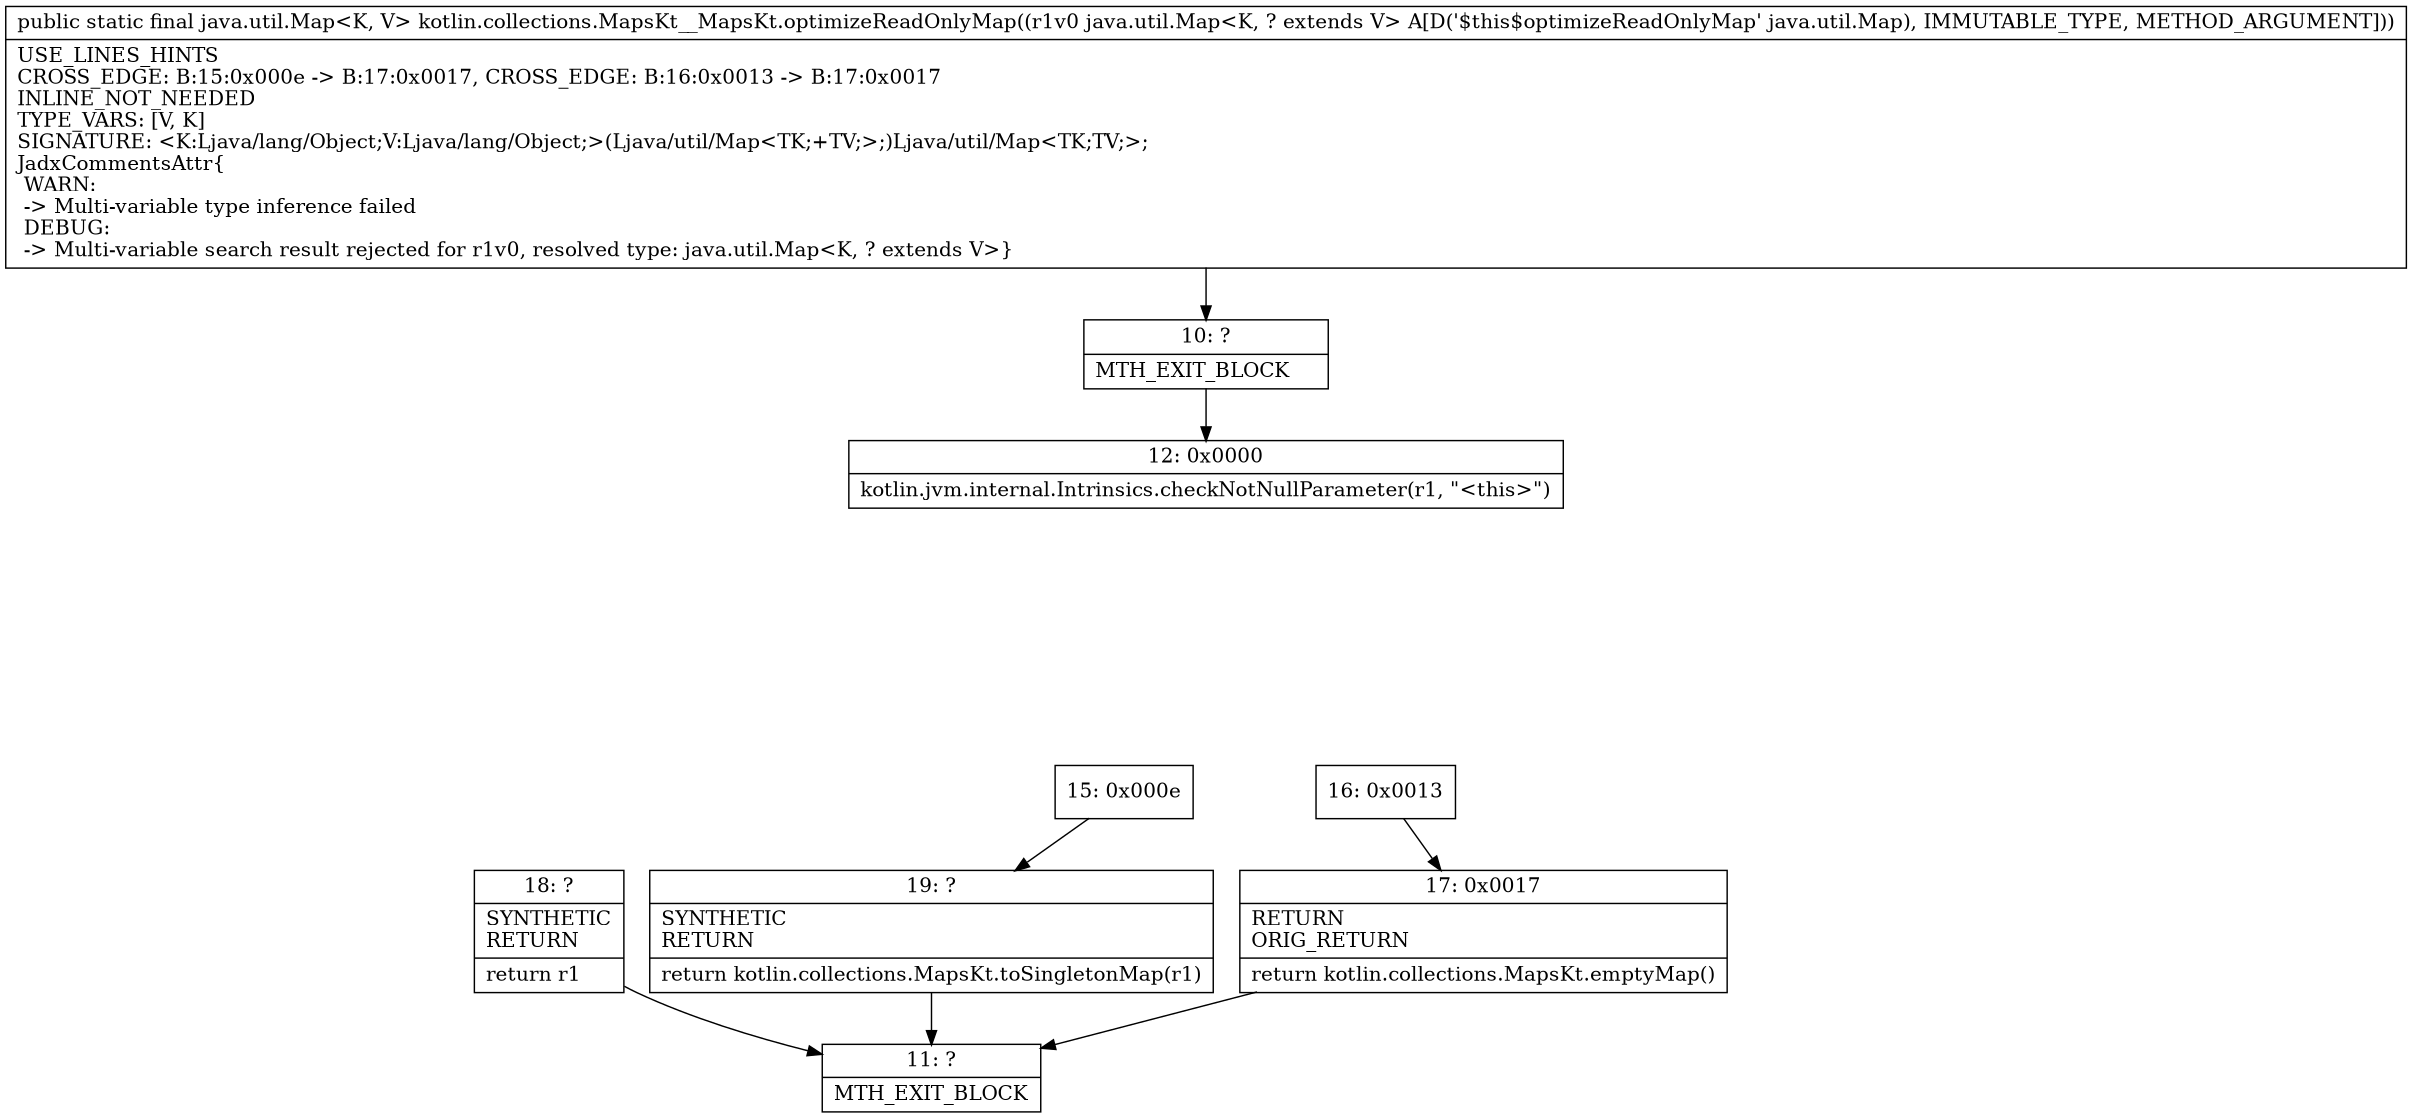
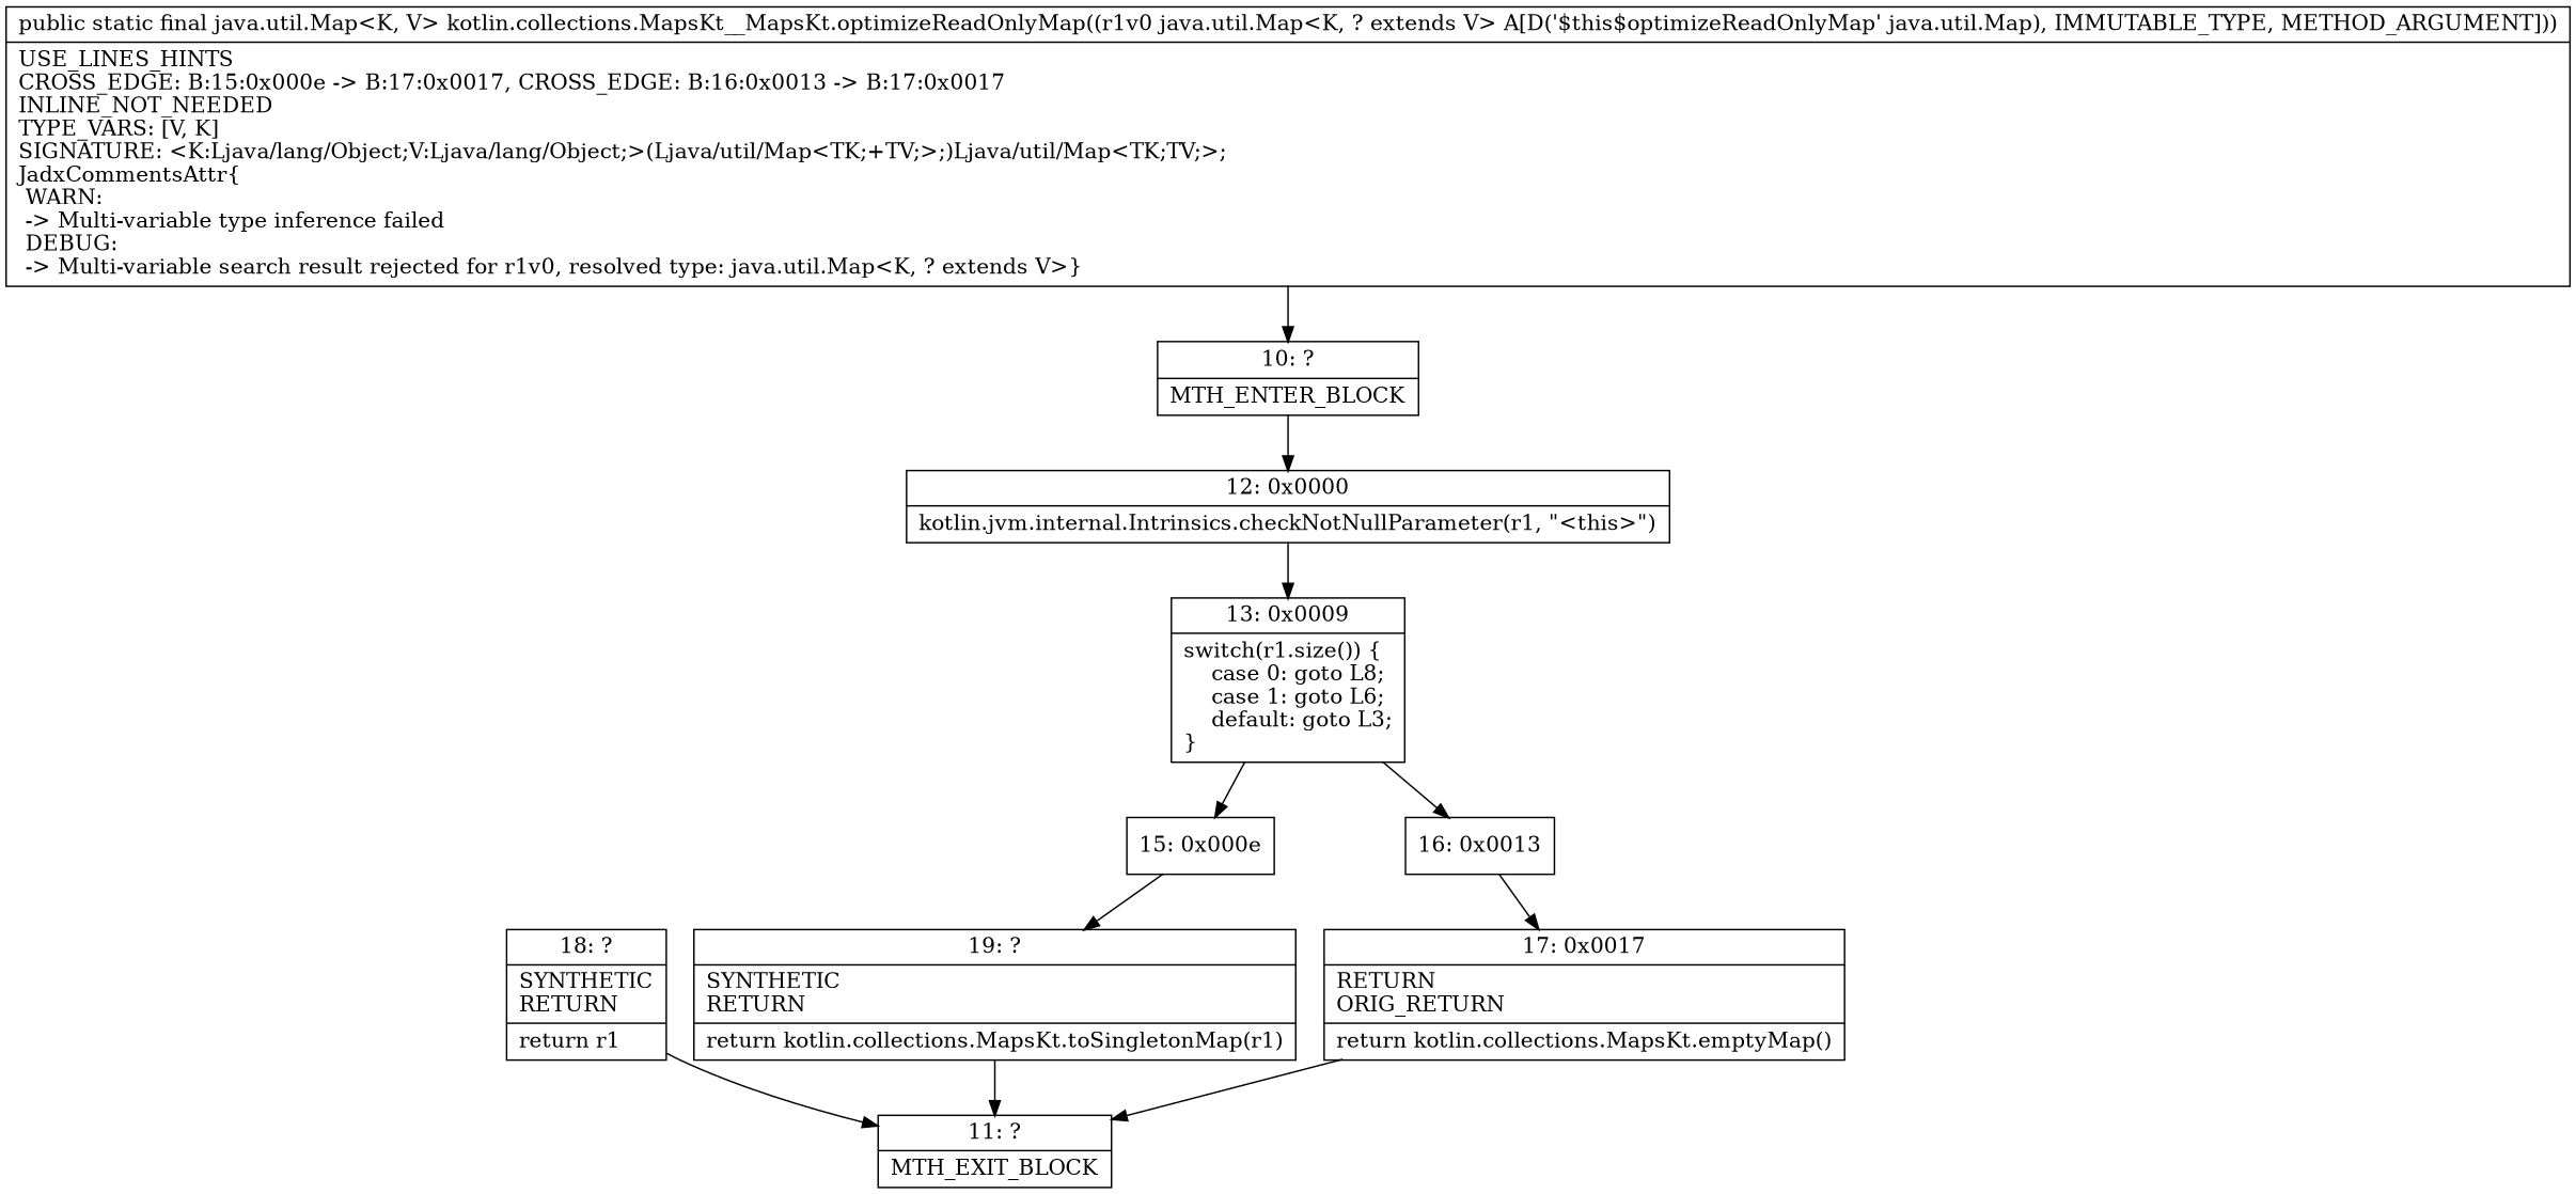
  digraph {
    node [shape=record]
-   n1 [label="{10\:\ ?|MTH_EXIT_BLOCK\l}"]
+   n1 [label="{10\:\ ?|MTH_ENTER_BLOCK\l}"]
    n2 [label="{12\:\ 0x0000|kotlin.jvm.internal.Intrinsics.checkNotNullParameter(r1, \"\<this\>\")\l}"]
+   n3 [label="{13\:\ 0x0009|switch(r1.size()) \{\l    case 0: goto L8;\l    case 1: goto L6;\l    default: goto L3;\l\}\l}"]
    n4 [label="{15\:\ 0x000e}"]
    n5 [label="{16\:\ 0x0013}"]
    n6 [label="{19\:\ ?|SYNTHETIC\lRETURN\l|return kotlin.collections.MapsKt.toSingletonMap(r1)\l}"]
    n7 [label="{17\:\ 0x0017|RETURN\lORIG_RETURN\l|return kotlin.collections.MapsKt.emptyMap()\l}"]
    n8 [label="{18\:\ ?|SYNTHETIC\lRETURN\l|return r1\l}"]
    n9 [label="{11\:\ ?|MTH_EXIT_BLOCK\l}"]
    n10 [label="{public static final java.util.Map\<K, V\> kotlin.collections.MapsKt__MapsKt.optimizeReadOnlyMap((r1v0 java.util.Map\<K, ? extends V\> A[D('$this$optimizeReadOnlyMap' java.util.Map), IMMUTABLE_TYPE, METHOD_ARGUMENT]))  | USE_LINES_HINTS\lCROSS_EDGE: B:15:0x000e \-\> B:17:0x0017, CROSS_EDGE: B:16:0x0013 \-\> B:17:0x0017\lINLINE_NOT_NEEDED\lTYPE_VARS: [V, K]\lSIGNATURE: \<K:Ljava\/lang\/Object;V:Ljava\/lang\/Object;\>(Ljava\/util\/Map\<TK;+TV;\>;)Ljava\/util\/Map\<TK;TV;\>;\lJadxCommentsAttr\{\l WARN: \l \-\> Multi\-variable type inference failed\l DEBUG: \l \-\> Multi\-variable search result rejected for r1v0, resolved type: java.util.Map\<K, ? extends V\>\}\l}"]
    n1 -> n2
+   n2 -> n3
+   n3 -> n4
+   n3 -> n5
    n4 -> n6
    n5 -> n7
    n6 -> n9
    n7 -> n9
    n8 -> n9
    n10 -> n1
  }
